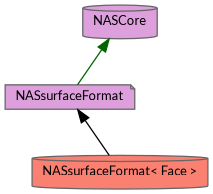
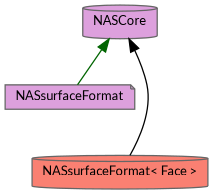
  digraph {
    fontname=Lato
    node [color=gray40 fillcolor=plum fontname=Lato fontsize=10 shape=cylinder style=filled]
    edge [dir=back fontname=Lato fontsize=10 labelfontname=Helvetica labelfontsize=10 style=solid]
    n1 [fontcolor=black height=0.2 label=NASCore width=0.4]
    n2 [height=0.2 label=NASsurfaceFormat shape=note width=0.4]
    n3 [fillcolor=salmon height=0.2 label="NASsurfaceFormat\< Face \>" width=0.4]
    n1 -> n2 [color=darkgreen]
-   n2 -> n3 [color=black]
+   n1 -> n3 [color=black]
  }
